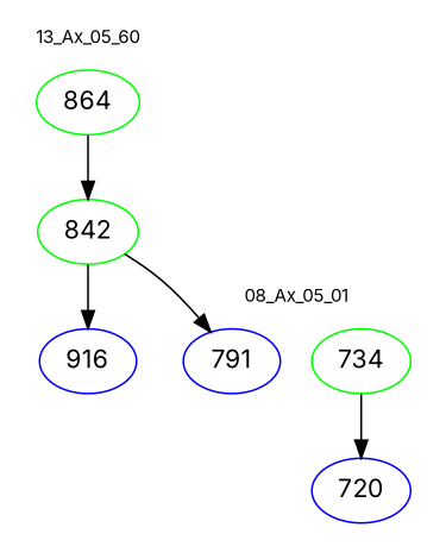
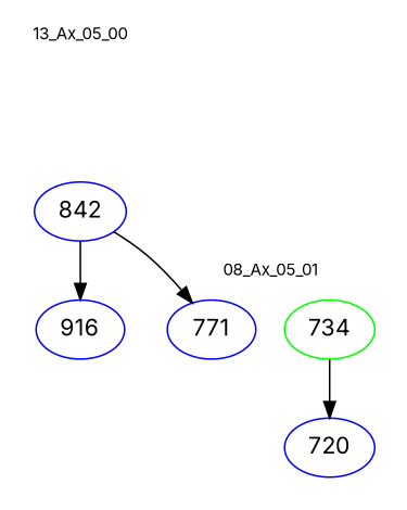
  digraph {
    fontname=Inter
    node [color=blue fontname=Inter]
    edge [color=black fontname=Inter]
    n1 [color=green label=734]
    n2 [label=720]
-   n3 [label=791]
-   n4 [color=green label=864]
-   n5 [color=green label=842]
+   n3 [label=771]
+   n5 [label=842]
    n6 [label=916]
    subgraph cluster_1 {
      color=white
      fontsize=10
      label="08_Ax_05_01"
      n1
      n2
      n3
    }
    subgraph cluster_2 {
      color=white
      fontsize=10
-     label="13_Ax_05_60"
-     n4
+     label="13_Ax_05_00"
      n5
      n6
    }
    n1 -> n2
-   n4 -> n5
    n5 -> n3
    n5 -> n6
  }
